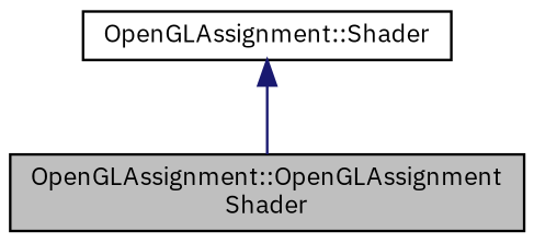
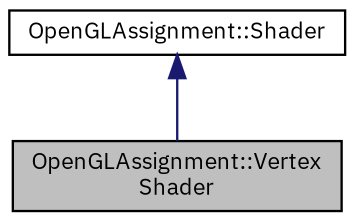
  digraph {
    fontname="IBM Plex Sans"
    node [color=black fontname="IBM Plex Sans" fontsize=10 shape=record style=filled]
-   n1 [fillcolor=grey75 fontcolor=black height=0.2 label="OpenGLAssignment::OpenGLAssignment\lShader" width=0.4]
+   n1 [fillcolor=grey75 fontcolor=black height=0.2 label="OpenGLAssignment::Vertex\lShader" width=0.4]
    n2 [fillcolor=white height=0.2 label="OpenGLAssignment::Shader" width=0.4]
    n2 -> n1 [color=midnightblue dir=back fontname="IBM Plex Sans" fontsize=10 labelfontname=Helvetica labelfontsize=10 style=solid]
  }
